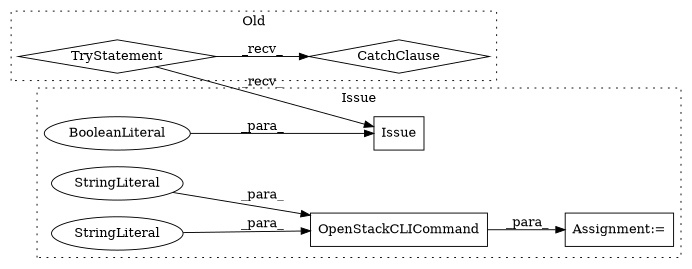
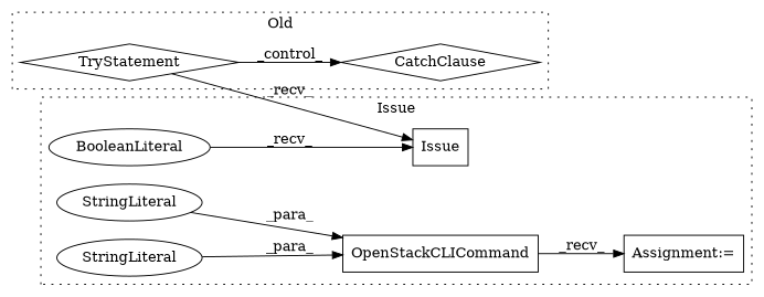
  digraph {
    rankdir=LR
    node [a=32 l=4 shape=box]
    n1 [a=54 label=TryStatement s=2524 shape=diamond]
    n2 [a=12 l="15,2" label=CatchClause s="2632,2669" shape=diamond]
    n3 [l="20,1" label=OpenStackCLICommand s="2259,2324"]
    n4 [l="6,1" label=Issue s="2644,2654"]
    n5 [a=9 label=BooleanLiteral s=2650 shape=ellipse]
    n6 [a=45 l=21 label=StringLiteral s=2282 shape=ellipse]
    n7 [a=45 l=8 label=StringLiteral s=2304 shape=ellipse]
    n8 [a=7 l=1 label="Assignment:=" s=2252]
    subgraph cluster_1 {
      label=Old
      style=dotted
      n1
      n2
    }
    subgraph cluster_2 {
      label=Issue
      style=dotted
      n3
      n4
      n5
      n6
      n7
      n8
    }
-   n1 -> n2 [label=_recv_]
+   n1 -> n2 [label=_control_]
    n1 -> n4 [label=_recv_]
-   n3 -> n8 [label=_para_]
-   n5 -> n4 [label=_para_]
+   n3 -> n8 [label=_recv_]
+   n5 -> n4 [label=_recv_]
    n6 -> n3 [label=_para_]
    n7 -> n3 [label=_para_]
  }
